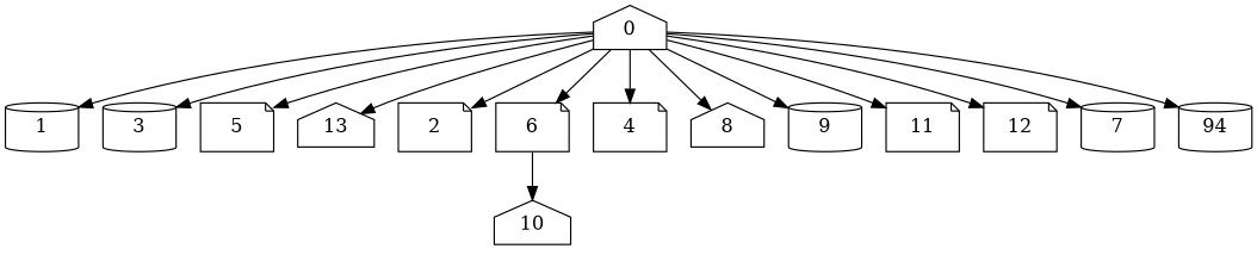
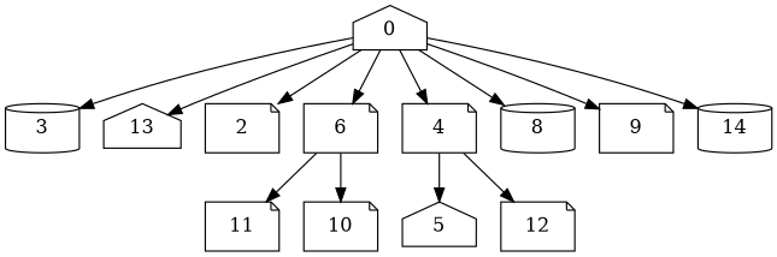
  digraph {
    "Duplicate states"=0
    GraphType=Fork
    "Max states in OPEN"=0
    Modes="120000ms; topo-ordered tasks, ; Pruning: task equivalence, fixed order ready list, ; F-value: ; Optimisation: best schedule length (SL) optimisation on equal, "
    NumberOfTasks=16
    "Pruned using list schedule length"=147730
    "States removed from OPEN"=0
    TargetSystem="Homogeneous-4"
    "Time to schedule (ms)"=490
    "Total idle time"=69
    "Total schedule length"=255
    "Total sequential time"=929
    "Total states created"=217651
    node ["Finish time"=248 Processor=0 "Start time"=23 Weight=21 shape=cylinder]
    edge [Weight=9]
    0 ["Finish time"=21 "Start time"=0 shape=house]
-   1 ["Finish time"=247 Processor=1 "Start time"=140 Weight=107]
    3 ["Finish time"=119 Processor=3 Weight=96]
-   5 ["Finish time"=205 Processor=3 "Start time"=119 Weight=86 shape=note]
+   5 ["Finish time"=205 Processor=3 "Start time"=119 Weight=86 shape=house]
    13 [Processor=2 "Start time"=162 Weight=86 shape=house]
    2 ["Finish time"=87 Processor=1 Weight=64 shape=note]
    6 ["Finish time"=85 "Start time"=21 Weight=64 shape=note]
    4 ["Finish time"=140 Processor=1 "Start time"=87 Weight=53 shape=note]
-   8 [Processor=3 "Start time"=205 Weight=43 shape=house]
-   9 ["Finish time"=162 Processor=2 "Start time"=130 Weight=32]
+   8 [Processor=3 "Start time"=205 Weight=43]
+   9 ["Finish time"=162 Processor=2 "Start time"=130 Weight=32 shape=note]
    11 ["Finish time"=255 "Start time"=223 Weight=32 shape=note]
    12 ["Finish time"=138 "Start time"=106 Weight=32 shape=note]
-   7 ["Finish time"=106 "Start time"=85]
-   14 ["Finish time"=159 "Start time"=138 label=94]
-   10 ["Finish time"=223 "Start time"=159 Weight=64 shape=house]
-   0 -> 1
+   14 ["Finish time"=159 "Start time"=138]
+   10 ["Finish time"=223 "Start time"=159 Weight=64 shape=note]
    0 -> 3 [Weight=2]
-   0 -> 5 [Weight=7]
+   4 -> 5 [Weight=7]
    0 -> 13
    0 -> 2 [Weight=2]
    0 -> 6 [Weight=3]
    0 -> 4 [Weight=8]
    0 -> 8 [Weight=10]
    0 -> 9 [Weight=8]
-   0 -> 11 [Weight=10]
-   0 -> 12 [Weight=5]
-   0 -> 7 [Weight=3]
+   6 -> 11 [Weight=10]
+   4 -> 12 [Weight=5]
    0 -> 14 [Weight=6]
    6 -> 10
  }
